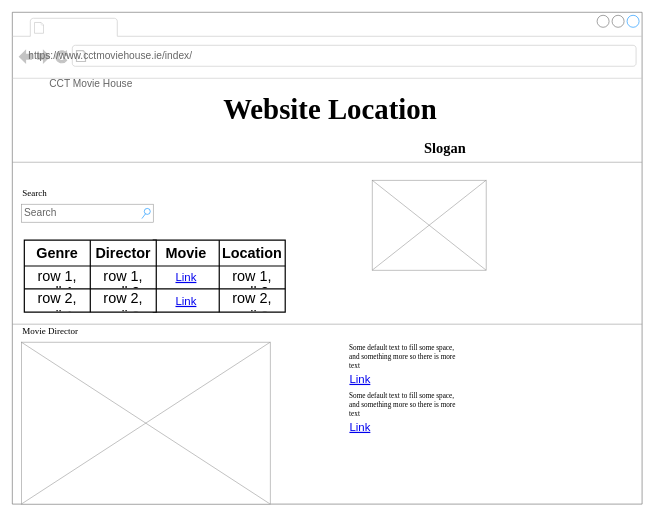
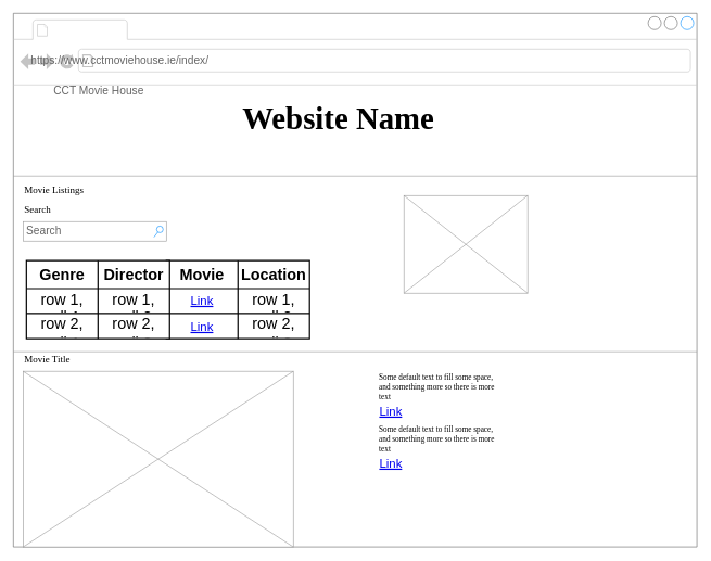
  <mxCell id="0" />
  <mxCell id="1" parent="0" />
  <mxCell id="2" value="" style="strokeWidth=1;shadow=0;dashed=0;align=center;html=1;shape=mxgraph.mockup.containers.browserWindow;rSize=0;strokeColor=#666666;mainText=,;recursiveResize=0;rounded=0;labelBackgroundColor=none;fontFamily=Verdana;fontSize=12" parent="1" vertex="1"><mxGeometry x="20" y="20" width="1050" height="820" as="geometry" /></mxCell>
  <mxCell id="3" value="CCT Movie House" style="strokeWidth=1;shadow=0;dashed=0;align=center;html=1;shape=mxgraph.mockup.containers.anchor;fontSize=17;fontColor=#666666;align=left;" parent="2" vertex="1"><mxGeometry x="60" y="107" width="110" height="26" as="geometry" /></mxCell>
  <mxCell id="4" value="https://www.cctmoviehouse.ie/index/" style="strokeWidth=1;shadow=0;dashed=0;align=center;html=1;shape=mxgraph.mockup.containers.anchor;rSize=0;fontSize=17;fontColor=#666666;align=left;" parent="2" vertex="1"><mxGeometry x="25" y="60" width="250" height="26" as="geometry" /></mxCell>
- <mxCell id="5" value="&lt;font style=&quot;font-size: 48px;&quot;&gt;&lt;b&gt;Website Location&lt;/b&gt;&lt;/font&gt;" style="text;html=1;points=[];align=left;verticalAlign=top;spacingTop=-4;fontSize=30;fontFamily=Verdana" parent="2" vertex="1"><mxGeometry x="350" y="130" width="505" height="120" as="geometry" /></mxCell>
- <mxCell id="6" value="&lt;b&gt;&lt;font style=&quot;font-size: 24px;&quot;&gt;Slogan&lt;/font&gt;&lt;/b&gt;" style="text;html=1;points=[];align=left;verticalAlign=top;spacingTop=-4;fontSize=15;fontFamily=Verdana" parent="2" vertex="1"><mxGeometry x="685" y="210" width="170" height="30" as="geometry" /></mxCell>
+ <mxCell id="5" value="&lt;font style=&quot;font-size: 48px;&quot;&gt;&lt;b&gt;Website Name&lt;/b&gt;&lt;/font&gt;" style="text;html=1;points=[];align=left;verticalAlign=top;spacingTop=-4;fontSize=30;fontFamily=Verdana" parent="2" vertex="1"><mxGeometry x="350" y="130" width="505" height="120" as="geometry" /></mxCell>
  <mxCell id="7" value="Search" style="text;html=1;points=[];align=left;verticalAlign=top;spacingTop=-4;fontSize=15;fontFamily=Verdana" parent="2" vertex="1"><mxGeometry x="15" y="290" width="170" height="30" as="geometry" /></mxCell>
  <mxCell id="8" value="Search" style="strokeWidth=1;shadow=0;dashed=0;align=center;html=1;shape=mxgraph.mockup.forms.searchBox;strokeColor=#999999;mainText=;strokeColor2=#008cff;fontColor=#666666;fontSize=17;align=left;spacingLeft=3;rounded=0;labelBackgroundColor=none;" parent="2" vertex="1"><mxGeometry x="15" y="320" width="220" height="30" as="geometry" /></mxCell>
  <mxCell id="9" value="" style="verticalLabelPosition=bottom;shadow=0;dashed=0;align=center;html=1;verticalAlign=top;strokeWidth=1;shape=mxgraph.mockup.markup.line;strokeColor=#999999;rounded=0;labelBackgroundColor=none;fillColor=#ffffff;fontFamily=Verdana;fontSize=12;fontColor=#000000;" parent="2" vertex="1"><mxGeometry y="240" width="1050" height="20" as="geometry" /></mxCell>
  <mxCell id="10" value="" style="verticalLabelPosition=bottom;shadow=0;dashed=0;align=center;html=1;verticalAlign=top;strokeWidth=1;shape=mxgraph.mockup.markup.line;strokeColor=#999999;rounded=0;labelBackgroundColor=none;fillColor=#ffffff;fontFamily=Verdana;fontSize=12;fontColor=#000000;" parent="2" vertex="1"><mxGeometry y="510" width="1050" height="20" as="geometry" /></mxCell>
  <mxCell id="11" value="" style="verticalLabelPosition=bottom;shadow=0;dashed=0;align=center;html=1;verticalAlign=top;strokeWidth=1;shape=mxgraph.mockup.graphics.simpleIcon;strokeColor=#999999;fillColor=#ffffff;rounded=0;labelBackgroundColor=none;fontFamily=Verdana;fontSize=12;fontColor=#000000;" parent="2" vertex="1"><mxGeometry x="15" y="550" width="415" height="270" as="geometry" /></mxCell>
- <mxCell id="12" value="Movie Director" style="text;html=1;points=[];align=left;verticalAlign=top;spacingTop=-4;fontSize=15;fontFamily=Verdana" parent="2" vertex="1"><mxGeometry x="15" y="520" width="170" height="30" as="geometry" /></mxCell>
+ <mxCell id="12" value="Movie Title" style="text;html=1;points=[];align=left;verticalAlign=top;spacingTop=-4;fontSize=15;fontFamily=Verdana" parent="2" vertex="1"><mxGeometry x="15" y="520" width="170" height="30" as="geometry" /></mxCell>
+ <mxCell id="13" value="Movie Listings" style="text;html=1;points=[];align=left;verticalAlign=top;spacingTop=-4;fontSize=15;fontFamily=Verdana" parent="2" vertex="1"><mxGeometry x="15" y="260" width="170" height="30" as="geometry" /></mxCell>
  <mxCell id="14" value="Some default text to fill some space, and&amp;nbsp;&lt;span&gt;something more so there is more text&lt;/span&gt;" style="text;html=1;points=[];align=left;verticalAlign=top;spacingTop=-4;fontSize=12;fontFamily=Verdana;whiteSpace=wrap;" parent="2" vertex="1"><mxGeometry x="560" y="630" width="200" height="50" as="geometry" /></mxCell>
  <mxCell id="15" value="" style="shape=table;html=1;whiteSpace=wrap;startSize=0;container=1;collapsible=0;childLayout=tableLayout;strokeWidth=2;fontSize=24;" vertex="1" parent="2"><mxGeometry x="235" y="380" width="220" height="120" as="geometry" /></mxCell>
  <mxCell id="16" value="" style="shape=tableRow;horizontal=0;startSize=0;swimlaneHead=0;swimlaneBody=0;top=0;left=0;bottom=0;right=0;collapsible=0;dropTarget=0;fillColor=none;points=[[0,0.5],[1,0.5]];portConstraint=eastwest;fontSize=24;" vertex="1" parent="15"><mxGeometry width="220" height="43" as="geometry" /></mxCell>
  <mxCell id="17" value="Movie" style="shape=partialRectangle;html=1;whiteSpace=wrap;connectable=0;fillColor=none;top=0;left=0;bottom=0;right=0;overflow=hidden;fontStyle=1;fontSize=24;" vertex="1" parent="16"><mxGeometry width="110" height="43" as="geometry"><mxRectangle width="110" height="43" as="alternateBounds" /></mxGeometry></mxCell>
  <mxCell id="18" value="Location" style="shape=partialRectangle;html=1;whiteSpace=wrap;connectable=0;fillColor=none;top=0;left=0;bottom=0;right=0;overflow=hidden;fontStyle=1;fontSize=24;" vertex="1" parent="16"><mxGeometry x="110" width="110" height="43" as="geometry"><mxRectangle width="110" height="43" as="alternateBounds" /></mxGeometry></mxCell>
  <mxCell id="19" value="" style="shape=tableRow;horizontal=0;startSize=0;swimlaneHead=0;swimlaneBody=0;top=0;left=0;bottom=0;right=0;collapsible=0;dropTarget=0;fillColor=none;points=[[0,0.5],[1,0.5]];portConstraint=eastwest;fontSize=24;" vertex="1" parent="15"><mxGeometry y="43" width="220" height="38" as="geometry" /></mxCell>
  <mxCell id="20" value="" style="shape=partialRectangle;html=1;whiteSpace=wrap;connectable=0;fillColor=none;top=0;left=0;bottom=0;right=0;overflow=hidden;fontSize=24;" vertex="1" parent="19"><mxGeometry width="110" height="38" as="geometry"><mxRectangle width="110" height="38" as="alternateBounds" /></mxGeometry></mxCell>
  <mxCell id="21" value="row 1, cell 2" style="shape=partialRectangle;html=1;whiteSpace=wrap;connectable=0;fillColor=none;top=0;left=0;bottom=0;right=0;overflow=hidden;fontSize=24;" vertex="1" parent="19"><mxGeometry x="110" width="110" height="38" as="geometry"><mxRectangle width="110" height="38" as="alternateBounds" /></mxGeometry></mxCell>
  <mxCell id="22" value="" style="shape=tableRow;horizontal=0;startSize=0;swimlaneHead=0;swimlaneBody=0;top=0;left=0;bottom=0;right=0;collapsible=0;dropTarget=0;fillColor=none;points=[[0,0.5],[1,0.5]];portConstraint=eastwest;fontSize=24;" vertex="1" parent="15"><mxGeometry y="81" width="220" height="39" as="geometry" /></mxCell>
  <mxCell id="23" value="" style="shape=partialRectangle;html=1;whiteSpace=wrap;connectable=0;fillColor=none;top=0;left=0;bottom=0;right=0;overflow=hidden;fontSize=24;" vertex="1" parent="22"><mxGeometry width="110" height="39" as="geometry"><mxRectangle width="110" height="39" as="alternateBounds" /></mxGeometry></mxCell>
  <mxCell id="24" value="row 2, cell 2" style="shape=partialRectangle;html=1;whiteSpace=wrap;connectable=0;fillColor=none;top=0;left=0;bottom=0;right=0;overflow=hidden;fontSize=24;" vertex="1" parent="22"><mxGeometry x="110" width="110" height="39" as="geometry"><mxRectangle width="110" height="39" as="alternateBounds" /></mxGeometry></mxCell>
  <mxCell id="25" value="" style="verticalLabelPosition=bottom;shadow=0;dashed=0;align=center;html=1;verticalAlign=top;strokeWidth=1;shape=mxgraph.mockup.graphics.simpleIcon;strokeColor=#999999;fontSize=24;" vertex="1" parent="2"><mxGeometry x="600" y="280" width="190" height="150" as="geometry" /></mxCell>
  <mxCell id="26" value="&lt;font style=&quot;font-size: 19px;&quot;&gt;Link&lt;/font&gt;" style="text;html=1;strokeColor=none;fillColor=none;whiteSpace=wrap;align=center;verticalAlign=middle;fontColor=#0000EE;fontStyle=4;fontSize=24;" vertex="1" parent="2"><mxGeometry x="550" y="670" width="60" height="40" as="geometry" /></mxCell>
  <mxCell id="27" value="&lt;font style=&quot;font-size: 19px;&quot;&gt;Link&lt;/font&gt;" style="text;html=1;strokeColor=none;fillColor=none;whiteSpace=wrap;align=center;verticalAlign=middle;fontColor=#0000EE;fontStyle=4;fontSize=24;" vertex="1" parent="2"><mxGeometry x="260" y="420" width="60" height="40" as="geometry" /></mxCell>
  <mxCell id="28" value="&lt;font style=&quot;font-size: 19px;&quot;&gt;Link&lt;/font&gt;" style="text;html=1;strokeColor=none;fillColor=none;whiteSpace=wrap;align=center;verticalAlign=middle;fontColor=#0000EE;fontStyle=4;fontSize=24;" vertex="1" parent="2"><mxGeometry x="260" y="460" width="60" height="40" as="geometry" /></mxCell>
  <mxCell id="29" value="Some default text to fill some space, and&amp;nbsp;&lt;span&gt;something more so there is more text&lt;/span&gt;" style="text;html=1;points=[];align=left;verticalAlign=top;spacingTop=-4;fontSize=12;fontFamily=Verdana;whiteSpace=wrap;" vertex="1" parent="2"><mxGeometry x="560" y="550" width="200" height="50" as="geometry" /></mxCell>
  <mxCell id="30" value="&lt;font style=&quot;font-size: 19px;&quot;&gt;Link&lt;/font&gt;" style="text;html=1;strokeColor=none;fillColor=none;whiteSpace=wrap;align=center;verticalAlign=middle;fontColor=#0000EE;fontStyle=4;fontSize=24;" vertex="1" parent="2"><mxGeometry x="550" y="590" width="60" height="40" as="geometry" /></mxCell>
  <mxCell id="31" value="" style="shape=table;html=1;whiteSpace=wrap;startSize=0;container=1;collapsible=0;childLayout=tableLayout;strokeWidth=2;fontSize=24;" vertex="1" parent="1"><mxGeometry x="40" y="400" width="220" height="120" as="geometry" /></mxCell>
  <mxCell id="32" value="" style="shape=tableRow;horizontal=0;startSize=0;swimlaneHead=0;swimlaneBody=0;top=0;left=0;bottom=0;right=0;collapsible=0;dropTarget=0;fillColor=none;points=[[0,0.5],[1,0.5]];portConstraint=eastwest;fontSize=24;" vertex="1" parent="31"><mxGeometry width="220" height="43" as="geometry" /></mxCell>
  <mxCell id="33" value="Genre" style="shape=partialRectangle;html=1;whiteSpace=wrap;connectable=0;fillColor=none;top=0;left=0;bottom=0;right=0;overflow=hidden;fontStyle=1;fontSize=24;" vertex="1" parent="32"><mxGeometry width="110" height="43" as="geometry"><mxRectangle width="110" height="43" as="alternateBounds" /></mxGeometry></mxCell>
  <mxCell id="34" value="Director" style="shape=partialRectangle;html=1;whiteSpace=wrap;connectable=0;fillColor=none;top=0;left=0;bottom=0;right=0;overflow=hidden;fontStyle=1;fontSize=24;" vertex="1" parent="32"><mxGeometry x="110" width="110" height="43" as="geometry"><mxRectangle width="110" height="43" as="alternateBounds" /></mxGeometry></mxCell>
  <mxCell id="35" value="" style="shape=tableRow;horizontal=0;startSize=0;swimlaneHead=0;swimlaneBody=0;top=0;left=0;bottom=0;right=0;collapsible=0;dropTarget=0;fillColor=none;points=[[0,0.5],[1,0.5]];portConstraint=eastwest;fontSize=24;" vertex="1" parent="31"><mxGeometry y="43" width="220" height="38" as="geometry" /></mxCell>
  <mxCell id="36" value="row 1, cell 1" style="shape=partialRectangle;html=1;whiteSpace=wrap;connectable=0;fillColor=none;top=0;left=0;bottom=0;right=0;overflow=hidden;fontSize=24;" vertex="1" parent="35"><mxGeometry width="110" height="38" as="geometry"><mxRectangle width="110" height="38" as="alternateBounds" /></mxGeometry></mxCell>
  <mxCell id="37" value="row 1, cell 2" style="shape=partialRectangle;html=1;whiteSpace=wrap;connectable=0;fillColor=none;top=0;left=0;bottom=0;right=0;overflow=hidden;fontSize=24;" vertex="1" parent="35"><mxGeometry x="110" width="110" height="38" as="geometry"><mxRectangle width="110" height="38" as="alternateBounds" /></mxGeometry></mxCell>
  <mxCell id="38" value="" style="shape=tableRow;horizontal=0;startSize=0;swimlaneHead=0;swimlaneBody=0;top=0;left=0;bottom=0;right=0;collapsible=0;dropTarget=0;fillColor=none;points=[[0,0.5],[1,0.5]];portConstraint=eastwest;fontSize=24;" vertex="1" parent="31"><mxGeometry y="81" width="220" height="39" as="geometry" /></mxCell>
  <mxCell id="39" value="row 2, cell 1" style="shape=partialRectangle;html=1;whiteSpace=wrap;connectable=0;fillColor=none;top=0;left=0;bottom=0;right=0;overflow=hidden;fontSize=24;" vertex="1" parent="38"><mxGeometry width="110" height="39" as="geometry"><mxRectangle width="110" height="39" as="alternateBounds" /></mxGeometry></mxCell>
  <mxCell id="40" value="row 2, cell 2" style="shape=partialRectangle;html=1;whiteSpace=wrap;connectable=0;fillColor=none;top=0;left=0;bottom=0;right=0;overflow=hidden;fontSize=24;" vertex="1" parent="38"><mxGeometry x="110" width="110" height="39" as="geometry"><mxRectangle width="110" height="39" as="alternateBounds" /></mxGeometry></mxCell>
